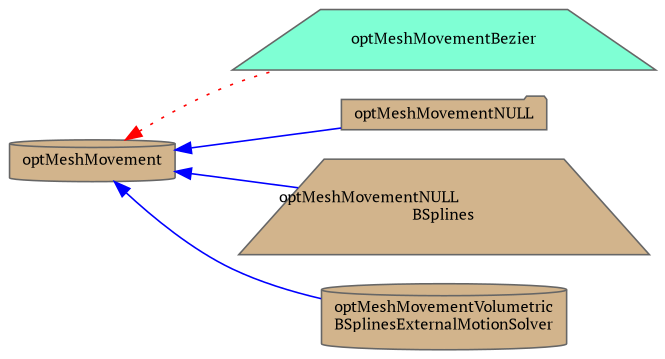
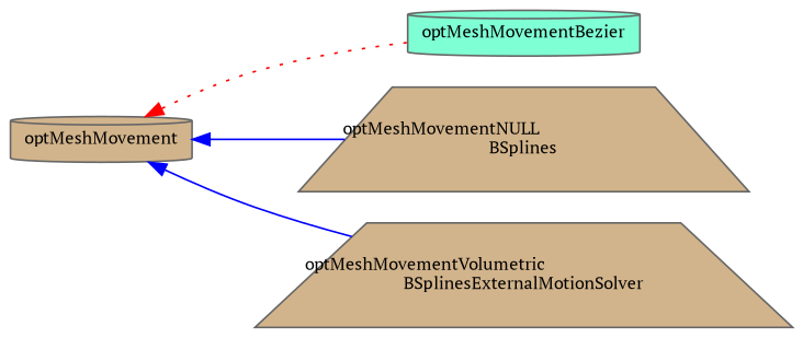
  digraph {
    fontname="PT Serif"
    rankdir=LR
    node [color=gray40 fillcolor=tan fontname="PT Serif" fontsize=10 shape=cylinder style=filled]
    edge [color=blue dir=back fontname="PT Serif" fontsize=10 labelfontname=Helvetica labelfontsize=10 style=solid]
    n1 [fontcolor=black height=0.2 label=optMeshMovement width=0.4]
-   n2 [fillcolor=aquamarine height=0.2 label=optMeshMovementBezier shape=trapezium width=0.4]
-   n3 [height=0.2 label=optMeshMovementNULL shape=folder width=0.4]
+   n2 [fillcolor=aquamarine height=0.2 label=optMeshMovementBezier width=0.4]
    n4 [height=0.2 label="optMeshMovementNULL\lBSplines" shape=trapezium width=0.4]
-   n5 [height=0.2 label="optMeshMovementVolumetric\lBSplinesExternalMotionSolver" width=0.4]
+   n5 [height=0.2 label="optMeshMovementVolumetric\lBSplinesExternalMotionSolver" shape=trapezium width=0.4]
    n1 -> n2 [color=red style=dotted]
-   n1 -> n3
    n1 -> n4
    n1 -> n5
  }
